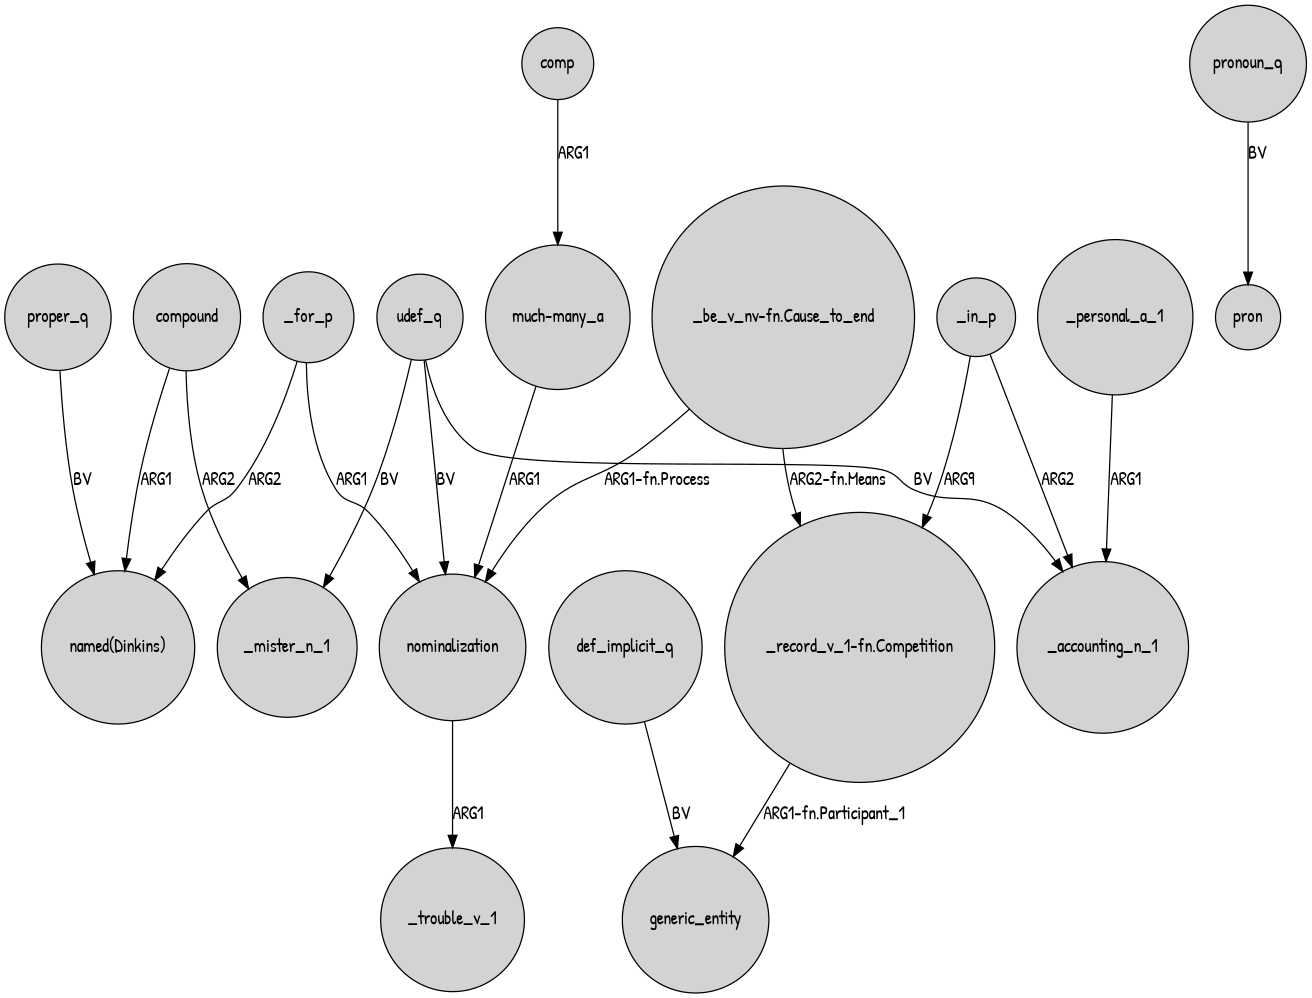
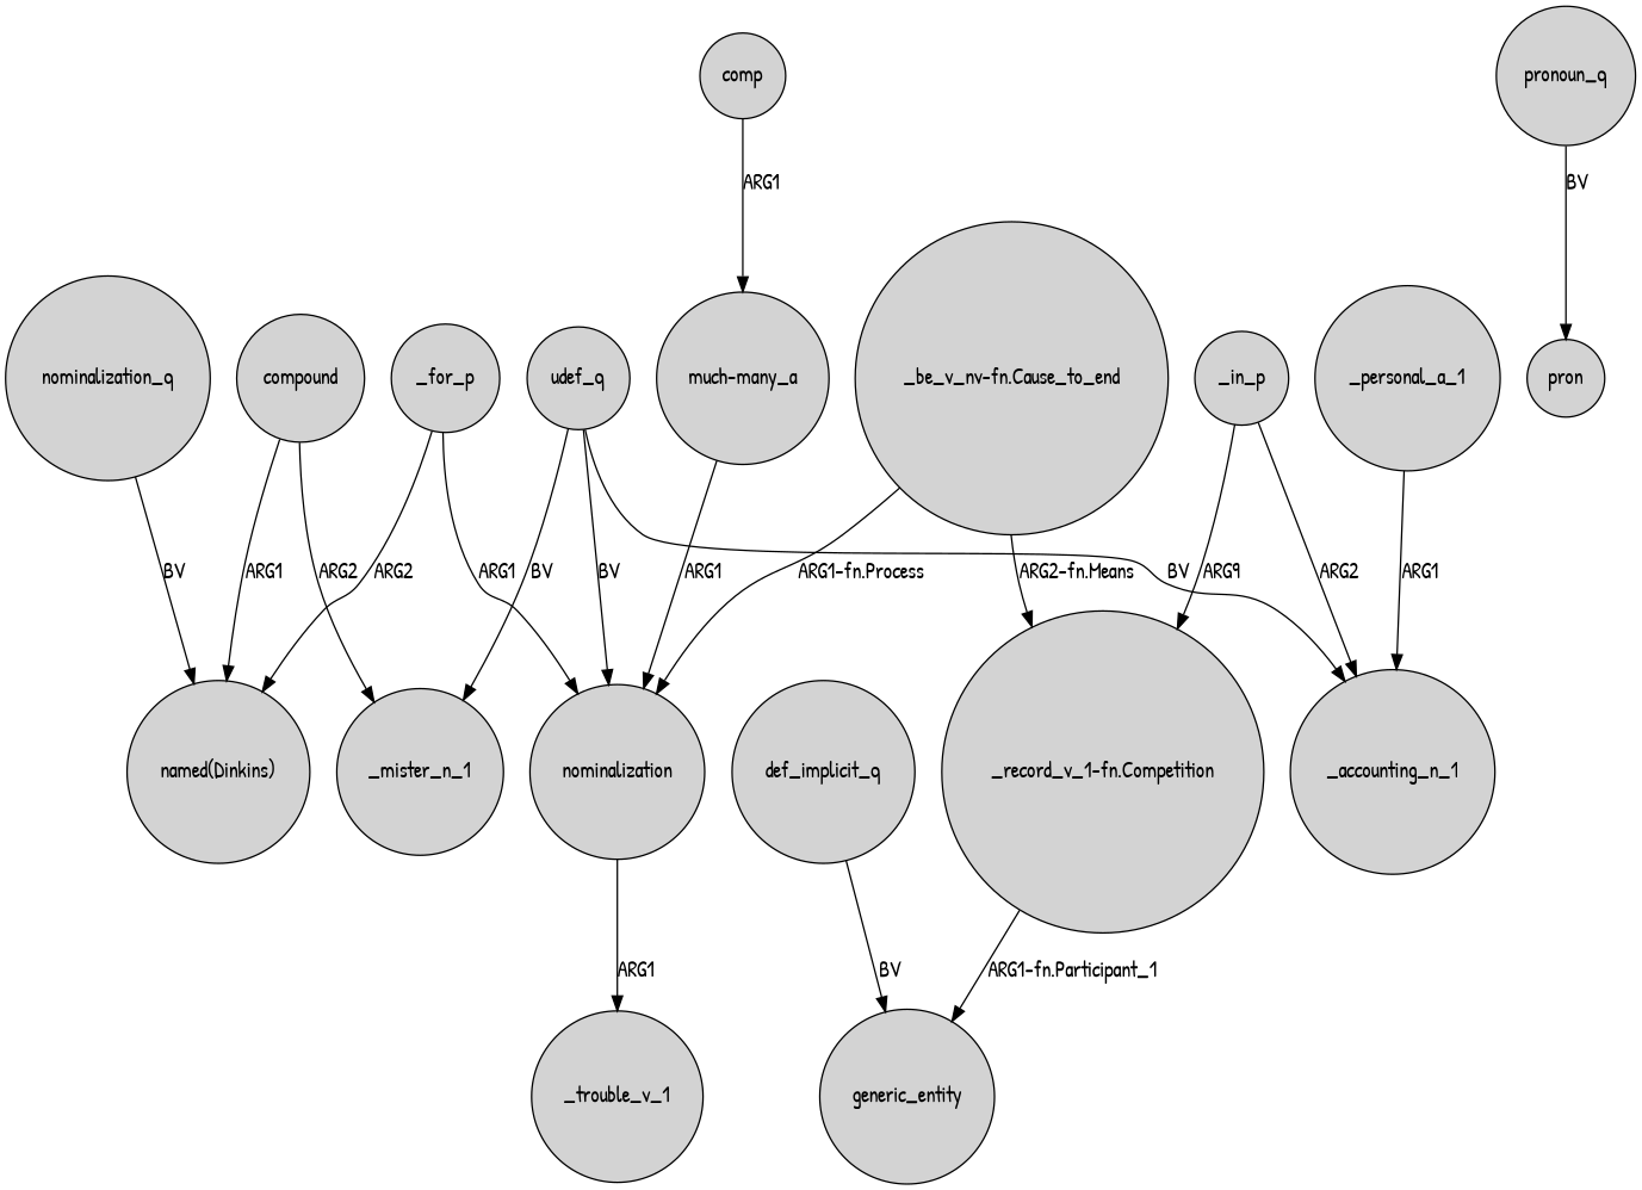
  digraph {
    fontname="Patrick Hand"
    node [fontname="Patrick Hand" shape=circle style=filled]
    edge [fontname="Patrick Hand"]
    _for_p
    "named(Dinkins)"
    nominalization
    _trouble_v_1
    compound
    _mister_n_1
    _in_p
    "_record_v_1-fn.Competition"
    _accounting_n_1
    generic_entity
-   proper_q
+   proper_q [label=nominalization_q]
    udef_q
    "_be_v_nv-fn.Cause_to_end"
    pronoun_q
    pron
    comp
    "much-many_a"
    def_implicit_q
    _personal_a_1
    _for_p -> "named(Dinkins)" [label=ARG2]
    _for_p -> nominalization [label=ARG1]
    nominalization -> _trouble_v_1 [label=ARG1]
    compound -> "named(Dinkins)" [label=ARG1]
    compound -> _mister_n_1 [label=ARG2]
    _in_p -> "_record_v_1-fn.Competition" [label=ARG9]
    _in_p -> _accounting_n_1 [label=ARG2]
    "_record_v_1-fn.Competition" -> generic_entity [label="ARG1-fn.Participant_1"]
    proper_q -> "named(Dinkins)" [label=BV]
    udef_q -> nominalization [label=BV]
    udef_q -> _mister_n_1 [label=BV]
    udef_q -> _accounting_n_1 [label=BV]
    "_be_v_nv-fn.Cause_to_end" -> nominalization [label="ARG1-fn.Process"]
    "_be_v_nv-fn.Cause_to_end" -> "_record_v_1-fn.Competition" [label="ARG2-fn.Means"]
    pronoun_q -> pron [label=BV]
    comp -> "much-many_a" [label=ARG1]
    "much-many_a" -> nominalization [label=ARG1]
    def_implicit_q -> generic_entity [label=BV]
    _personal_a_1 -> _accounting_n_1 [label=ARG1]
  }
